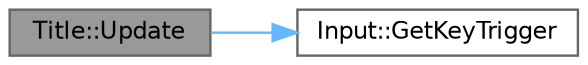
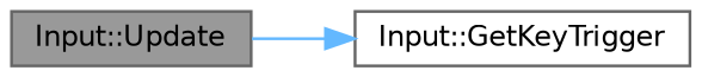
  digraph {
    rankdir=LR
    node [fontname=Helvetica fontsize=10 shape=box style=filled]
-   n1 [color=gray40 fillcolor=grey60 fontcolor=black height=0.2 label="Title::Update" width=0.4]
+   n1 [color=gray40 fillcolor=grey60 fontcolor=black height=0.2 label="Input::Update" width=0.4]
    n2 [color=grey40 fillcolor=white height=0.2 label="Input::GetKeyTrigger" width=0.4]
    n1 -> n2 [color=steelblue1 fontname=Helvetica fontsize=10 labelfontname=Helvetica labelfontsize=10 style=solid]
  }
